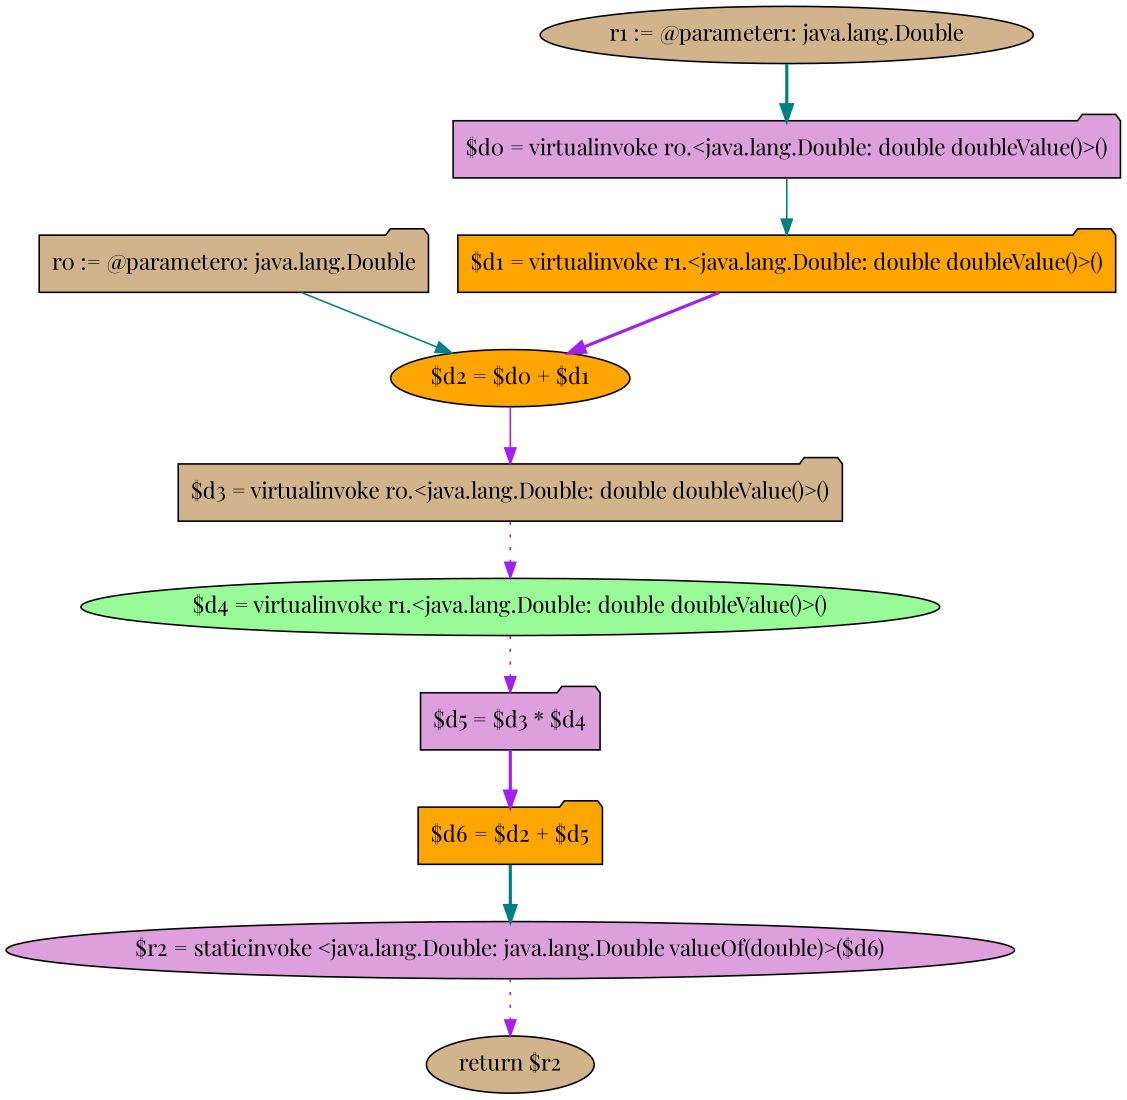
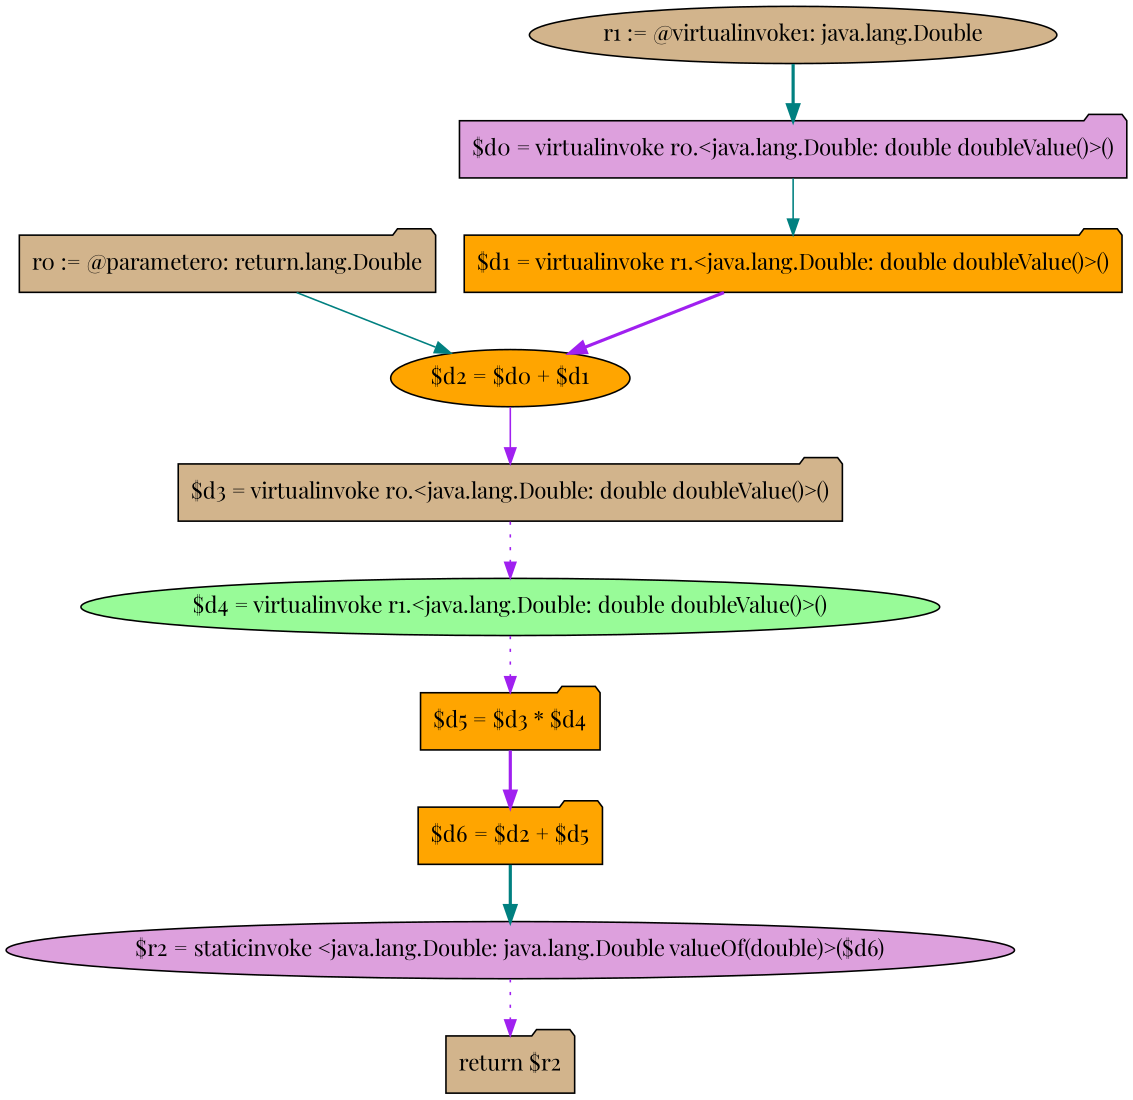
  digraph {
    fontname="Playfair Display"
    node [fillcolor=orange fontname="Playfair Display" shape=folder style=filled]
    edge [color=purple fontname="Playfair Display" style=bold]
    "$d2 = $d0 + $d1" [shape=ellipse]
-   "r0 := @parameter0: java.lang.Double" [fillcolor=tan]
-   "r1 := @parameter1: java.lang.Double" [fillcolor=tan shape=ellipse]
+   "r0 := @parameter0: java.lang.Double" [fillcolor=tan label="r0 := @parameter0: return.lang.Double"]
+   "r1 := @parameter1: java.lang.Double" [fillcolor=tan shape=ellipse label="r1 := @virtualinvoke1: java.lang.Double"]
    "$d0 = virtualinvoke r0.<java.lang.Double: double doubleValue()>()" [fillcolor=plum]
    "$d1 = virtualinvoke r1.<java.lang.Double: double doubleValue()>()"
    "$d3 = virtualinvoke r0.<java.lang.Double: double doubleValue()>()" [fillcolor=tan]
    "$d4 = virtualinvoke r1.<java.lang.Double: double doubleValue()>()" [fillcolor=palegreen shape=ellipse]
-   "$d5 = $d3 * $d4" [fillcolor=plum]
+   "$d5 = $d3 * $d4"
    "$d6 = $d2 + $d5"
    "$r2 = staticinvoke <java.lang.Double: java.lang.Double valueOf(double)>($d6)" [fillcolor=plum shape=ellipse]
-   "return $r2" [fillcolor=tan shape=ellipse]
+   "return $r2" [fillcolor=tan]
    "$d2 = $d0 + $d1" -> "$d3 = virtualinvoke r0.<java.lang.Double: double doubleValue()>()" [style=solid]
    "r0 := @parameter0: java.lang.Double" -> "$d2 = $d0 + $d1" [color=teal style=solid]
    "r1 := @parameter1: java.lang.Double" -> "$d0 = virtualinvoke r0.<java.lang.Double: double doubleValue()>()" [color=teal]
    "$d0 = virtualinvoke r0.<java.lang.Double: double doubleValue()>()" -> "$d1 = virtualinvoke r1.<java.lang.Double: double doubleValue()>()" [color=teal style=solid]
    "$d1 = virtualinvoke r1.<java.lang.Double: double doubleValue()>()" -> "$d2 = $d0 + $d1"
    "$d3 = virtualinvoke r0.<java.lang.Double: double doubleValue()>()" -> "$d4 = virtualinvoke r1.<java.lang.Double: double doubleValue()>()" [style=dotted]
    "$d4 = virtualinvoke r1.<java.lang.Double: double doubleValue()>()" -> "$d5 = $d3 * $d4" [style=dotted]
    "$d5 = $d3 * $d4" -> "$d6 = $d2 + $d5"
    "$d6 = $d2 + $d5" -> "$r2 = staticinvoke <java.lang.Double: java.lang.Double valueOf(double)>($d6)" [color=teal]
    "$r2 = staticinvoke <java.lang.Double: java.lang.Double valueOf(double)>($d6)" -> "return $r2" [style=dotted]
  }
